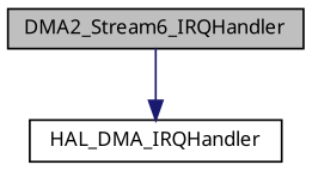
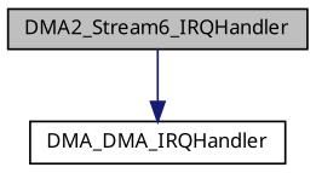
  digraph {
    rankdir=TB
    fontname="Noto Sans"
    node [color=black fontname="Noto Sans" fontsize=10 shape=record style=filled]
    n1 [fillcolor=grey75 fontcolor=black height=0.2 label=DMA2_Stream6_IRQHandler width=0.4]
-   n2 [fillcolor=white height=0.2 label=HAL_DMA_IRQHandler width=0.4]
+   n2 [fillcolor=white height=0.2 label=DMA_DMA_IRQHandler width=0.4]
    n1 -> n2 [color=midnightblue fontname="Noto Sans" fontsize=10 labelfontname=Helvetica labelfontsize=10 style=solid]
  }
